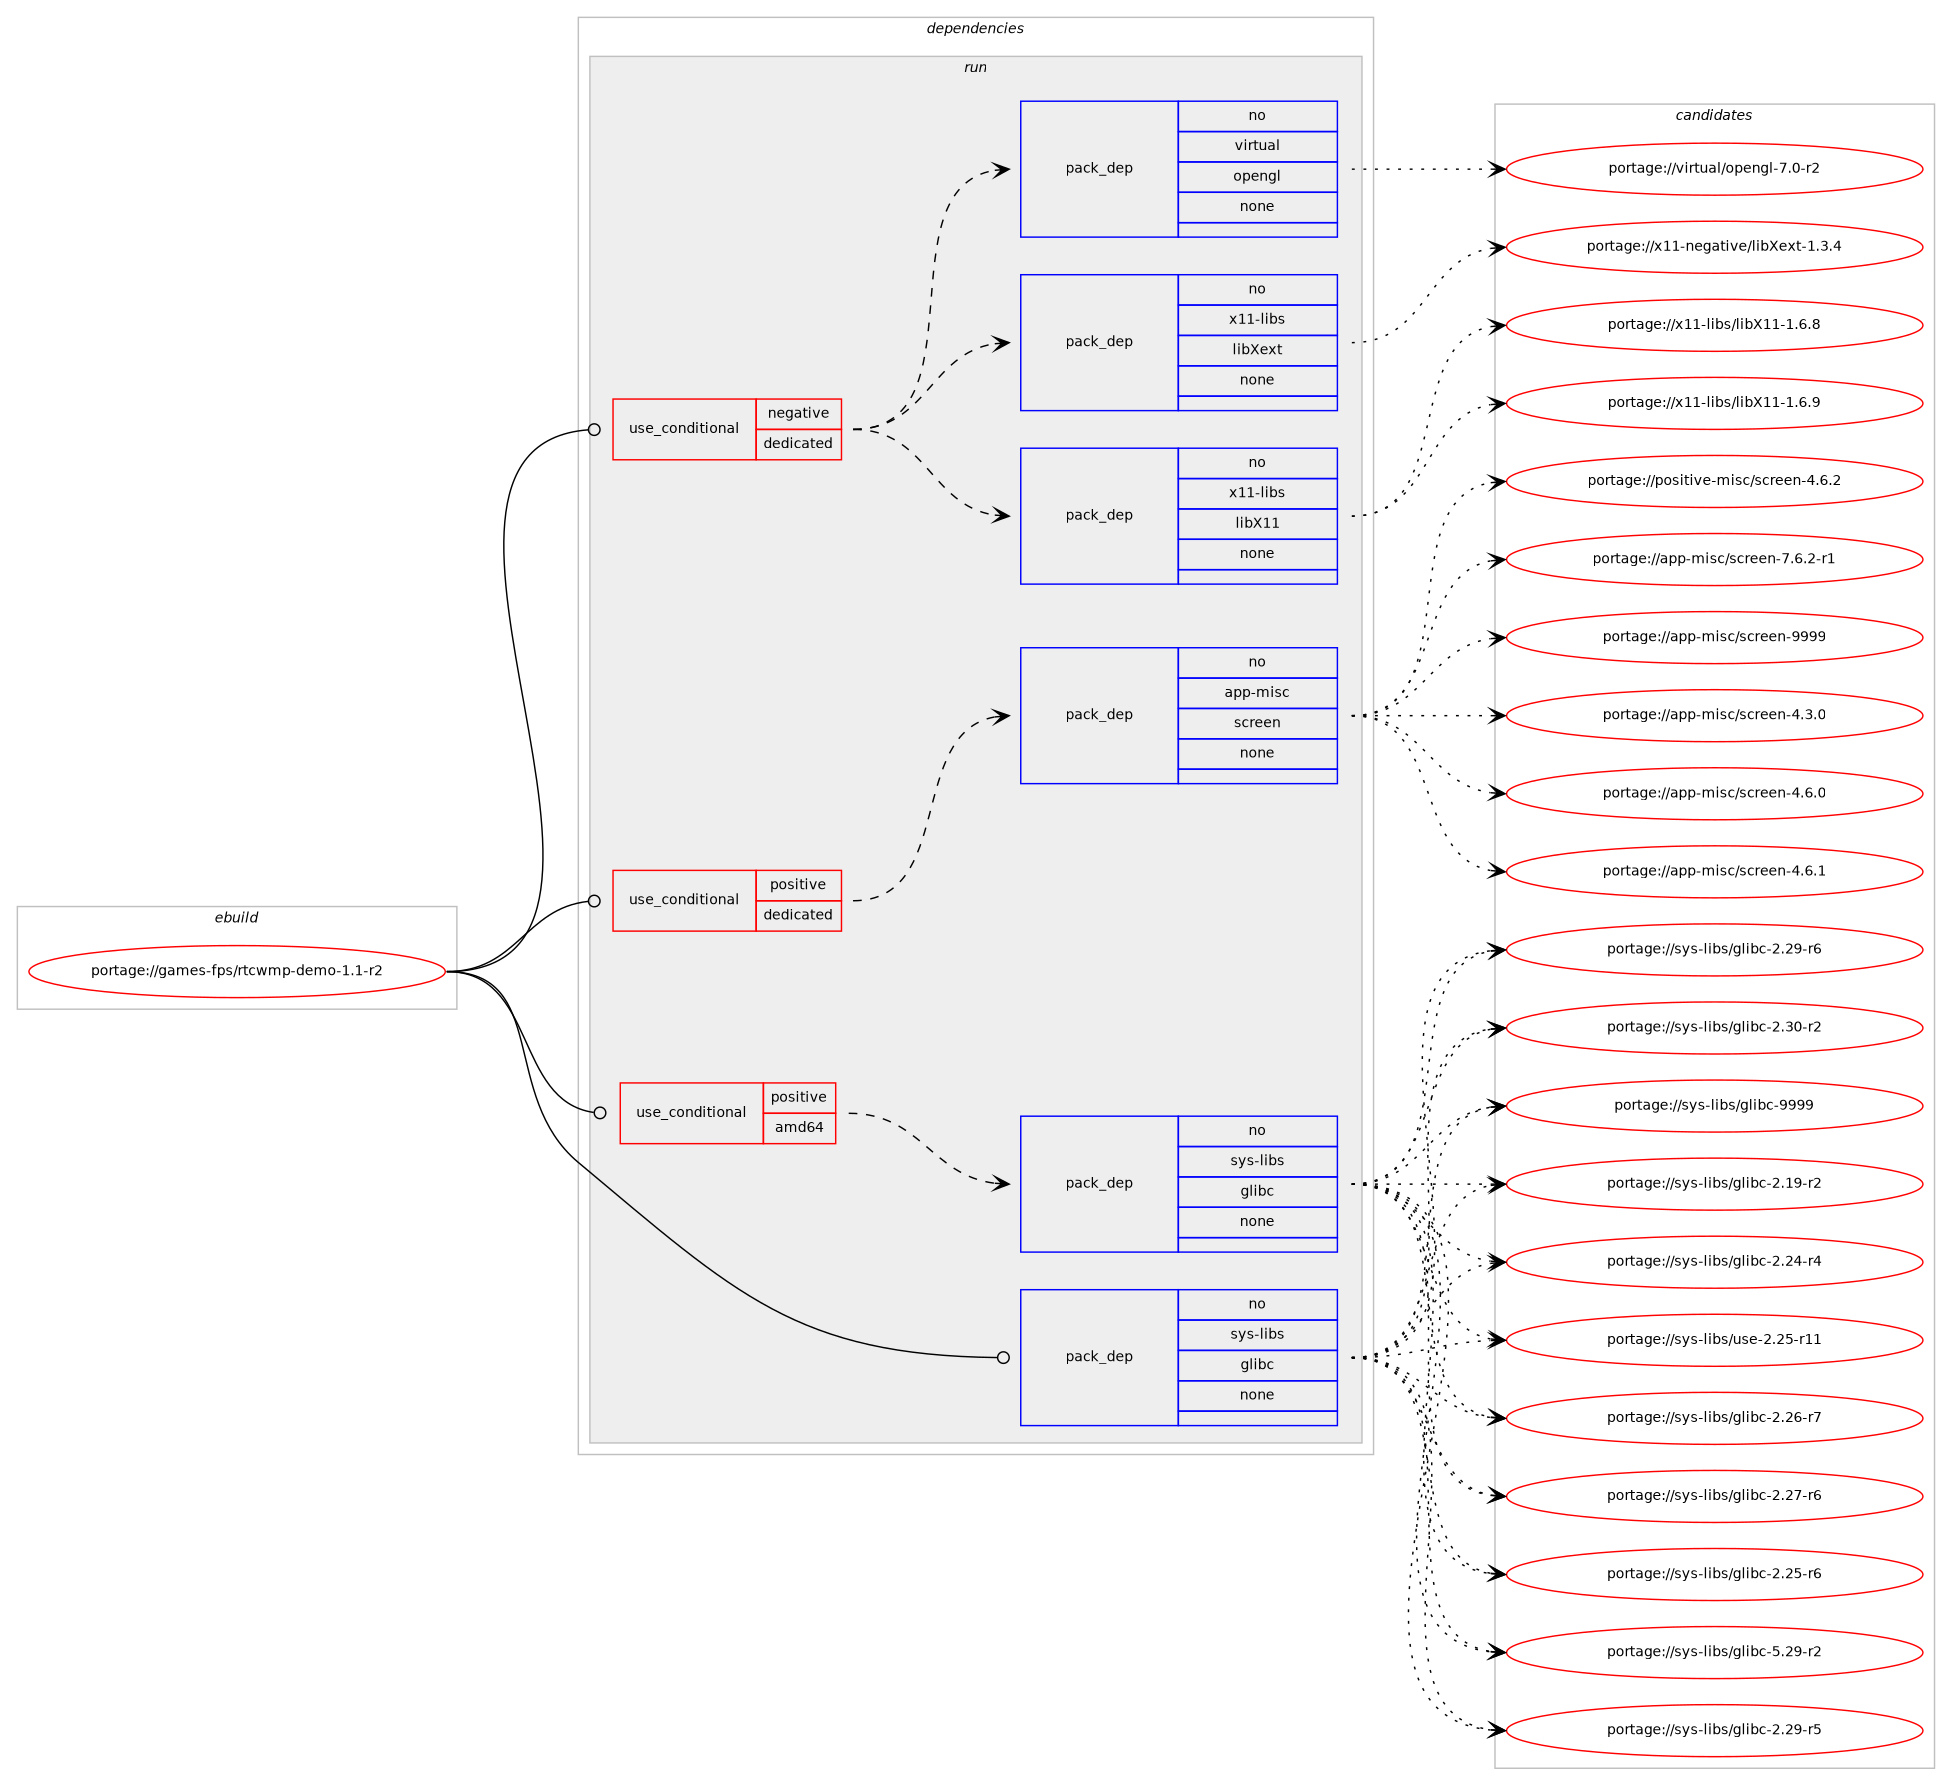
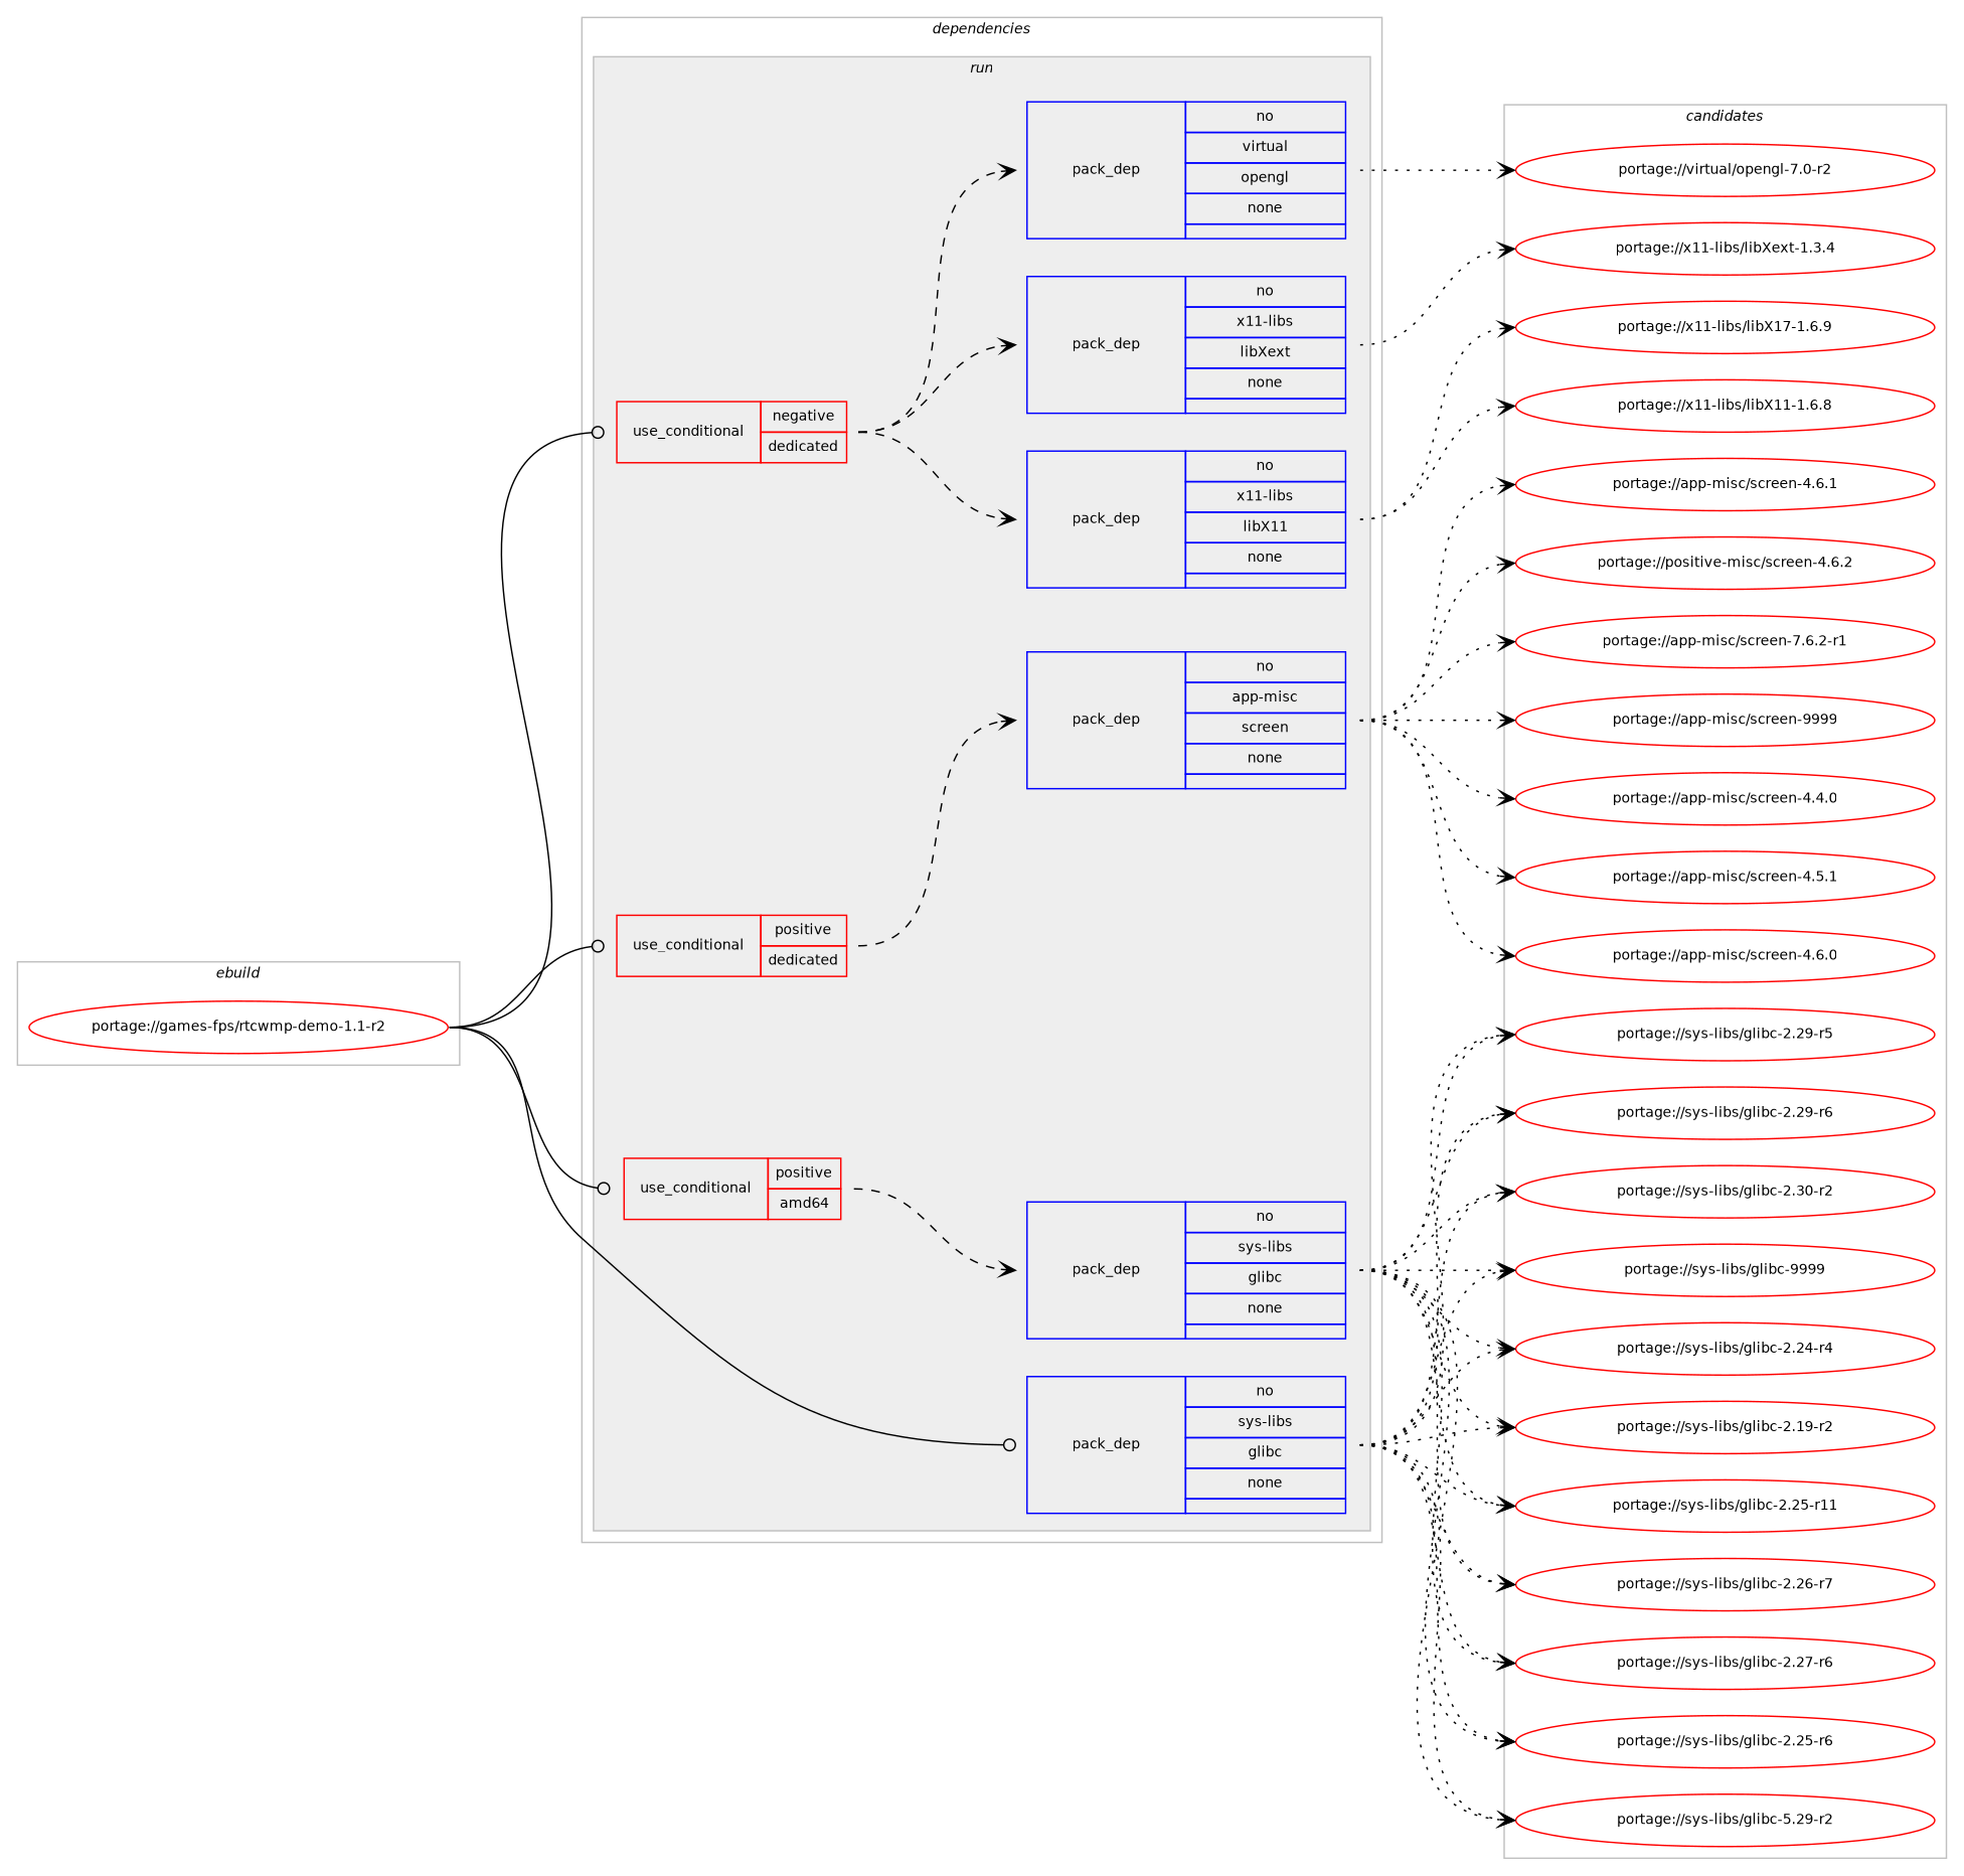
  digraph {
    compound=true
    concentrate=true
    fontname=Helvetica
    fontsize=10
    newrank=true
    rankdir=LR
    ranksep=1.5
    node [color=red fontname=Helvetica fontsize=10]
    edge [arrowhead=vee headport=w style=dotted tailport=e weight=100]
    n1 [label="portage://games-fps/rtcwmp-demo-1.1-r2" width=4]
    n2 [color=blue label=<<TABLE BORDER="0" CELLBORDER="1" CELLSPACING="0" CELLPADDING="4" WIDTH="220"><TR><TD ROWSPAN="6" CELLPADDING="30">pack_dep</TD></TR><TR><TD WIDTH="110">no</TD></TR><TR><TD>virtual</TD></TR><TR><TD>opengl</TD></TR><TR><TD>none</TD></TR><TR><TD></TD></TR></TABLE>> shape=none]
    n3 [color=blue label=<<TABLE BORDER="0" CELLBORDER="1" CELLSPACING="0" CELLPADDING="4" WIDTH="220"><TR><TD ROWSPAN="6" CELLPADDING="30">pack_dep</TD></TR><TR><TD WIDTH="110">no</TD></TR><TR><TD>x11-libs</TD></TR><TR><TD>libX11</TD></TR><TR><TD>none</TD></TR><TR><TD></TD></TR></TABLE>> shape=none]
    n4 [color=blue label=<<TABLE BORDER="0" CELLBORDER="1" CELLSPACING="0" CELLPADDING="4" WIDTH="220"><TR><TD ROWSPAN="6" CELLPADDING="30">pack_dep</TD></TR><TR><TD WIDTH="110">no</TD></TR><TR><TD>x11-libs</TD></TR><TR><TD>libXext</TD></TR><TR><TD>none</TD></TR><TR><TD></TD></TR></TABLE>> shape=none]
    n5 [label=<<TABLE BORDER="0" CELLBORDER="1" CELLSPACING="0" CELLPADDING="4"><TR><TD ROWSPAN="3" CELLPADDING="10">use_conditional</TD></TR><TR><TD>negative</TD></TR><TR><TD>dedicated</TD></TR></TABLE>> shape=none]
    n6 [color=blue label=<<TABLE BORDER="0" CELLBORDER="1" CELLSPACING="0" CELLPADDING="4" WIDTH="220"><TR><TD ROWSPAN="6" CELLPADDING="30">pack_dep</TD></TR><TR><TD WIDTH="110">no</TD></TR><TR><TD>sys-libs</TD></TR><TR><TD>glibc</TD></TR><TR><TD>none</TD></TR><TR><TD></TD></TR></TABLE>> shape=none]
    n7 [label=<<TABLE BORDER="0" CELLBORDER="1" CELLSPACING="0" CELLPADDING="4"><TR><TD ROWSPAN="3" CELLPADDING="10">use_conditional</TD></TR><TR><TD>positive</TD></TR><TR><TD>amd64</TD></TR></TABLE>> shape=none]
    n8 [color=blue label=<<TABLE BORDER="0" CELLBORDER="1" CELLSPACING="0" CELLPADDING="4" WIDTH="220"><TR><TD ROWSPAN="6" CELLPADDING="30">pack_dep</TD></TR><TR><TD WIDTH="110">no</TD></TR><TR><TD>app-misc</TD></TR><TR><TD>screen</TD></TR><TR><TD>none</TD></TR><TR><TD></TD></TR></TABLE>> shape=none]
    n9 [label=<<TABLE BORDER="0" CELLBORDER="1" CELLSPACING="0" CELLPADDING="4"><TR><TD ROWSPAN="3" CELLPADDING="10">use_conditional</TD></TR><TR><TD>positive</TD></TR><TR><TD>dedicated</TD></TR></TABLE>> shape=none]
    n10 [color=blue label=<<TABLE BORDER="0" CELLBORDER="1" CELLSPACING="0" CELLPADDING="4" WIDTH="220"><TR><TD ROWSPAN="6" CELLPADDING="30">pack_dep</TD></TR><TR><TD WIDTH="110">no</TD></TR><TR><TD>sys-libs</TD></TR><TR><TD>glibc</TD></TR><TR><TD>none</TD></TR><TR><TD></TD></TR></TABLE>> shape=none]
    n11 [label="portage://virtual/opengl-7.0-r2" width=4]
    n12 [label="portage://x11-libs/libX11-1.6.8" width=4]
-   n13 [label="portage://x11-libs/libX11-1.6.9" width=4]
-   n14 [label="portage://x11-negative/libXext-1.3.4" width=4]
+   n13 [label="portage://x11-libs/libX17-1.6.9" width=4]
+   n14 [label="portage://x11-libs/libXext-1.3.4" width=4]
    n15 [label="portage://sys-libs/glibc-2.19-r2" width=4]
    n16 [label="portage://sys-libs/glibc-2.24-r4" width=4]
-   n17 [label="portage://sys-libs/use-2.25-r11" width=4]
+   n17 [label="portage://sys-libs/glibc-2.25-r11" width=4]
    n18 [label="portage://sys-libs/glibc-2.26-r7" width=4]
    n19 [label="portage://sys-libs/glibc-2.27-r6" width=4]
    n20 [label="portage://sys-libs/glibc-2.25-r6" width=4]
    n21 [label="portage://sys-libs/glibc-5.29-r2" width=4]
    n22 [label="portage://sys-libs/glibc-2.29-r5" width=4]
    n23 [label="portage://sys-libs/glibc-2.29-r6" width=4]
    n24 [label="portage://sys-libs/glibc-2.30-r2" width=4]
    n25 [label="portage://sys-libs/glibc-9999" width=4]
-   n26 [label="portage://app-misc/screen-4.3.0" width=4]
+   n26 [label="portage://app-misc/screen-4.4.0" width=4]
+   n27 [label="portage://app-misc/screen-4.5.1" width=4]
    n28 [label="portage://app-misc/screen-4.6.0" width=4]
    n29 [label="portage://app-misc/screen-4.6.1" width=4]
    n30 [label="portage://positive-misc/screen-4.6.2" width=4]
    n31 [label="portage://app-misc/screen-7.6.2-r1" width=4]
    n32 [label="portage://app-misc/screen-9999" width=4]
    subgraph cluster_1 {
      color=gray
      label=<<i>ebuild</i>>
      rank=same
      n1
    }
    subgraph cluster_2 {
      color=gray
      label=<<i>dependencies</i>>
      subgraph cluster_3 {
        color=gray
        fillcolor="#eeeeee"
        label=<<i>compile</i>>
        style=filled
      }
      subgraph cluster_4 {
        color=gray
        fillcolor="#eeeeee"
        label=<<i>compile and run</i>>
        style=filled
      }
      subgraph cluster_5 {
        color=gray
        fillcolor="#eeeeee"
        label=<<i>run</i>>
        style=filled
        subgraph sub_6 {
          color=gray
          fillcolor="#eeeeee"
          label=<<i>run</i>>
          style=filled
          n5
          subgraph sub_7 {
            color=gray
            fillcolor="#eeeeee"
            label=<<i>run</i>>
            style=filled
            n2
          }
          subgraph sub_8 {
            color=gray
            fillcolor="#eeeeee"
            label=<<i>run</i>>
            style=filled
            n3
          }
          subgraph sub_9 {
            color=gray
            fillcolor="#eeeeee"
            label=<<i>run</i>>
            style=filled
            n4
          }
        }
        subgraph sub_10 {
          color=gray
          fillcolor="#eeeeee"
          label=<<i>run</i>>
          style=filled
          n7
          subgraph sub_11 {
            color=gray
            fillcolor="#eeeeee"
            label=<<i>run</i>>
            style=filled
            n6
          }
        }
        subgraph sub_12 {
          color=gray
          fillcolor="#eeeeee"
          label=<<i>run</i>>
          style=filled
          n9
          subgraph sub_13 {
            color=gray
            fillcolor="#eeeeee"
            label=<<i>run</i>>
            style=filled
            n8
          }
        }
        subgraph sub_14 {
          color=gray
          fillcolor="#eeeeee"
          label=<<i>run</i>>
          style=filled
          n10
        }
      }
    }
    subgraph cluster_15 {
      color=gray
      label=<<i>candidates</i>>
      rank=same
      subgraph sub_16 {
        color=black
        label=<<i>candidates</i>>
        nodesep=1
        rank=same
        n11
      }
      subgraph sub_17 {
        color=black
        label=<<i>candidates</i>>
        nodesep=1
        rank=same
        n12
        n13
      }
      subgraph sub_18 {
        color=black
        label=<<i>candidates</i>>
        nodesep=1
        rank=same
        n14
      }
      subgraph sub_19 {
        color=black
        label=<<i>candidates</i>>
        nodesep=1
        rank=same
        n15
        n16
        n17
        n18
        n19
        n20
        n21
        n22
        n23
        n24
        n25
      }
      subgraph sub_20 {
        color=black
        label=<<i>candidates</i>>
        nodesep=1
        rank=same
        n26
+       n27
        n28
        n29
        n30
        n31
        n32
      }
      subgraph sub_21 {
        color=black
        label=<<i>candidates</i>>
        nodesep=1
        rank=same
        n15
        n16
        n17
        n18
        n19
        n20
        n21
        n22
        n23
        n24
        n25
      }
    }
    n1 -> n5 [arrowhead=odot style=solid weight=20]
    n1 -> n7 [arrowhead=odot style=solid weight=20]
    n1 -> n9 [arrowhead=odot style=solid weight=20]
    n1 -> n10 [arrowhead=odot style=solid weight=20]
    n2 -> n11
    n3 -> n12
    n3 -> n13
    n4 -> n14
    n5 -> n2 [style=dashed weight=20]
    n5 -> n3 [style=dashed weight=20]
    n5 -> n4 [style=dashed weight=20]
    n6 -> n15
    n6 -> n16
    n6 -> n17
    n6 -> n18
    n6 -> n19
    n6 -> n20
    n6 -> n21
    n6 -> n22
    n6 -> n23
    n6 -> n24
    n6 -> n25
    n7 -> n6 [style=dashed weight=20]
    n8 -> n26
+   n8 -> n27
    n8 -> n28
    n8 -> n29
    n8 -> n30
    n8 -> n31
    n8 -> n32
    n9 -> n8 [style=dashed weight=20]
    n10 -> n15
    n10 -> n16
    n10 -> n17
    n10 -> n18
    n10 -> n19
    n10 -> n20
    n10 -> n21
    n10 -> n22
    n10 -> n23
    n10 -> n24
    n10 -> n25
  }
